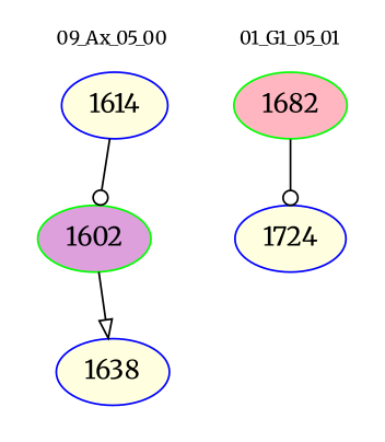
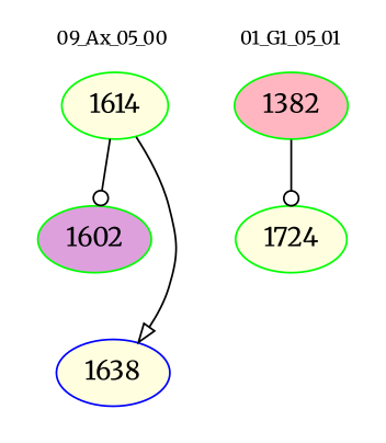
  digraph {
    fontname=Merriweather
    node [color=green fillcolor=lightyellow fontname=Merriweather style=filled]
    edge [arrowhead=odot color=black fontname=Merriweather]
-   n1 [color=blue label=1614]
+   n1 [label=1614]
    n2 [fillcolor=plum label=1602]
    n3 [color=blue label=1638]
-   n4 [fillcolor=lightpink label=1682]
-   n5 [color=blue label=1724]
+   n4 [fillcolor=lightpink label=1382]
+   n5 [label=1724]
    subgraph cluster_1 {
      color=white
      fontsize=10
      label="09_Ax_05_00"
      n1
      n2
      n3
    }
    subgraph cluster_2 {
      color=white
      fontsize=10
      label="01_G1_05_01"
      n4
      n5
    }
    n1 -> n2
-   n2 -> n3 [arrowhead=onormal]
+   n1 -> n3 [arrowhead=onormal]
    n4 -> n5
  }
